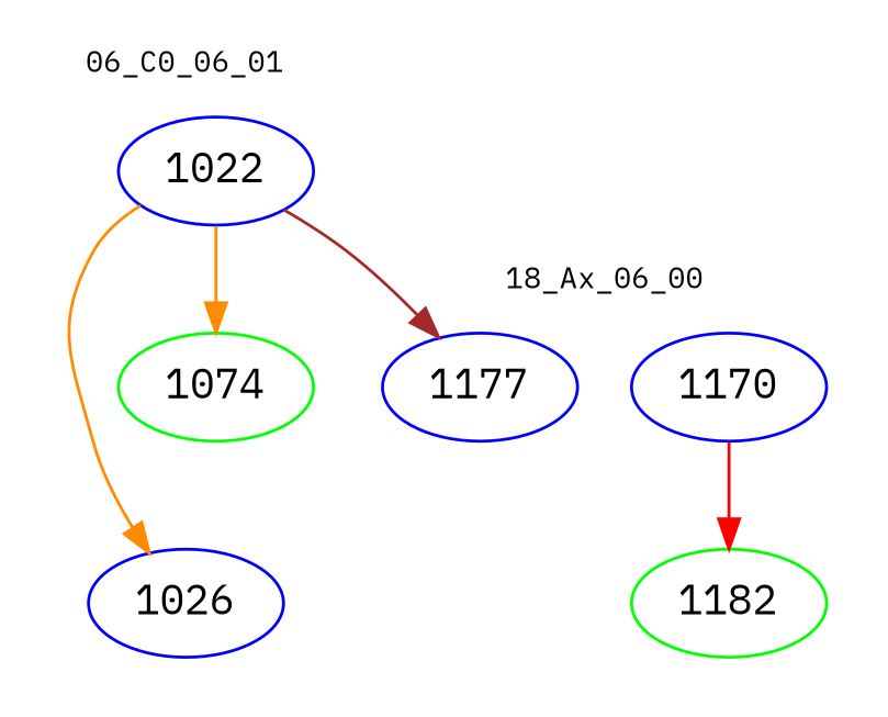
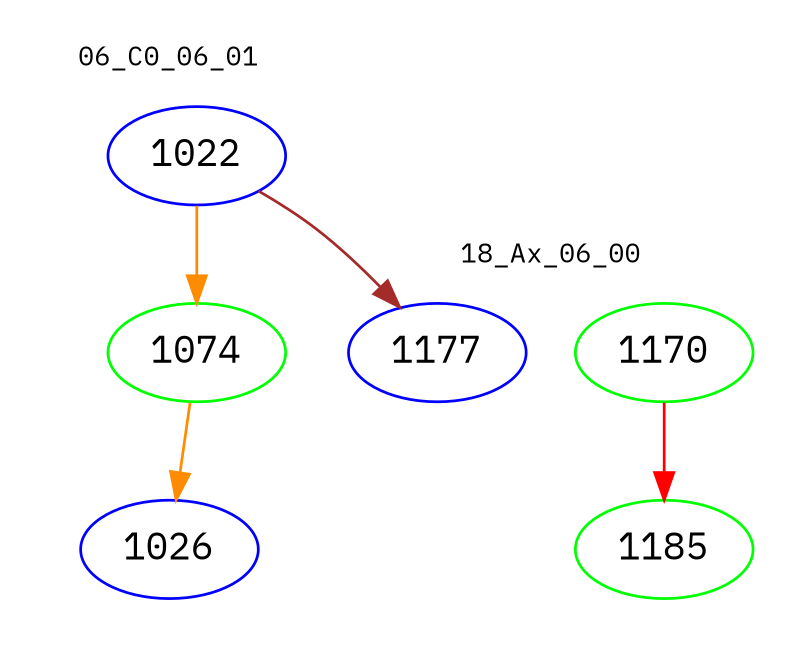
  digraph {
    fontname="IBM Plex Mono"
    node [color=blue fontname="IBM Plex Mono"]
    edge [color=darkorange fontname="IBM Plex Mono"]
-   n1 [label=1170]
-   n2 [color=green label=1182]
+   n1 [color=green label=1170]
+   n2 [color=green label=1185]
    n3 [label=1177]
    n4 [label=1022]
    n5 [label=1026]
    n6 [color=green label=1074]
    subgraph cluster_1 {
      color=white
      fontsize=10
      label="18_Ax_06_00"
      n1
      n2
      n3
    }
    subgraph cluster_2 {
      color=white
      fontsize=10
      label="06_C0_06_01"
      n4
      n5
      n6
    }
    n1 -> n2 [color=red]
    n4 -> n3 [color=brown]
-   n4 -> n5
+   n6 -> n5
    n4 -> n6
  }
